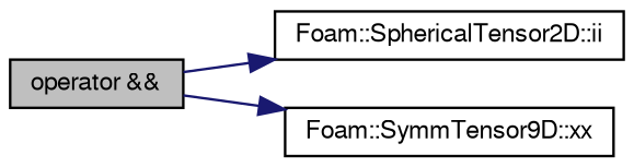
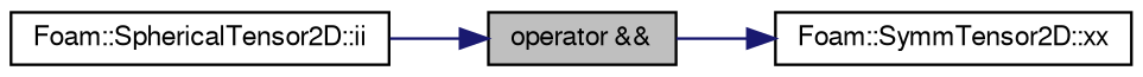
  digraph {
    rankdir=LR
    node [color=black fontname=FreeSans fontsize=10 shape=record]
    edge [color=midnightblue fontname=FreeSans fontsize=10 labelfontname=FreeSans labelfontsize=10 style=solid]
    n1 [fillcolor=grey75 fontcolor=black height=0.2 label="operator &&" style=filled width=0.4]
    n2 [height=0.2 label="Foam::SphericalTensor2D::ii" width=0.4]
-   n3 [height=0.2 label="Foam::SymmTensor9D::xx" width=0.4]
-   n1 -> n2
+   n3 [height=0.2 label="Foam::SymmTensor2D::xx" width=0.4]
+   n2 -> n1
    n1 -> n3
  }
